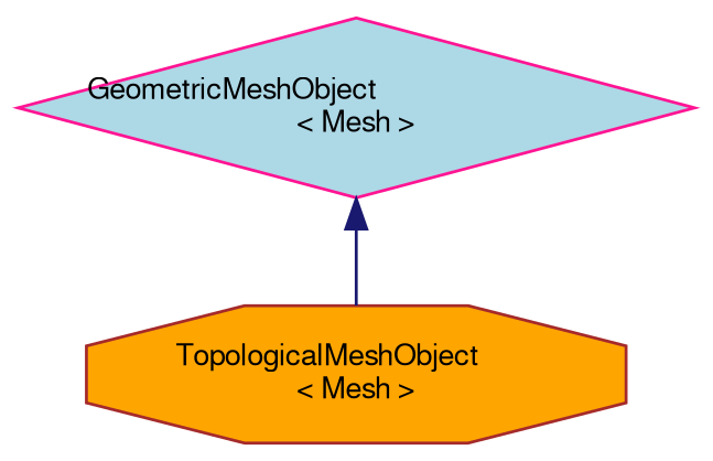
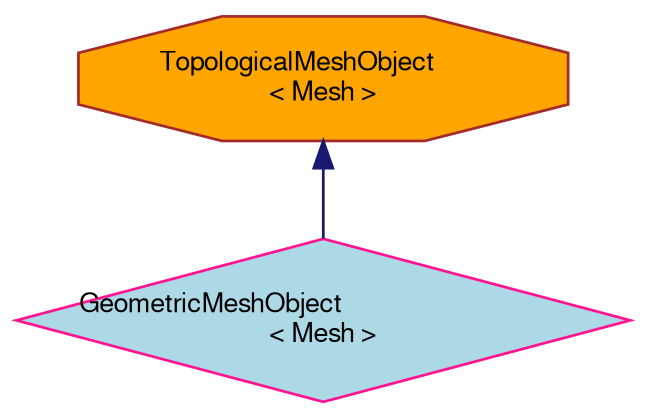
  digraph {
    node [fontname=FreeSans fontsize=10 style=filled]
    n1 [color=deeppink fillcolor=lightblue fontcolor=black height=0.2 label="GeometricMeshObject\l\< Mesh \>" shape=diamond width=0.4]
    n2 [color=brown height=0.2 label="TopologicalMeshObject\l\< Mesh \>" shape=octagon width=0.4 fillcolor=orange]
-   n1 -> n2 [color=midnightblue dir=back fontname=FreeSans fontsize=10 labelfontname=FreeSans labelfontsize=10 style=solid]
+   n2 -> n1 [color=midnightblue dir=back fontname=FreeSans fontsize=10 labelfontname=FreeSans labelfontsize=10 style=solid]
  }
